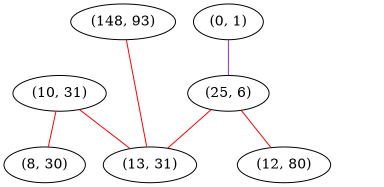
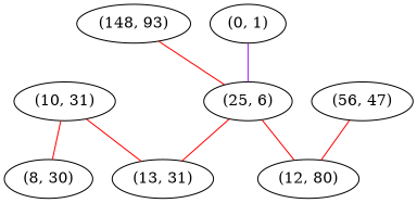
  graph {
    edge [color=red weight=1]
    "(10, 31)"
    "(8, 30)"
    "(13, 31)"
    n4 [label="(0, 1)"]
    "(25, 6)"
    "(12, 80)"
    n7 [label="(148, 93)"]
+   "(56, 47)"
    "(10, 31)" -- "(8, 30)"
    "(10, 31)" -- "(13, 31)"
    n4 -- "(25, 6)" [color=purple weight=4]
    "(25, 6)" -- "(13, 31)"
    "(25, 6)" -- "(12, 80)"
-   n7 -- "(13, 31)"
+   n7 -- "(25, 6)"
+   "(56, 47)" -- "(12, 80)"
  }
